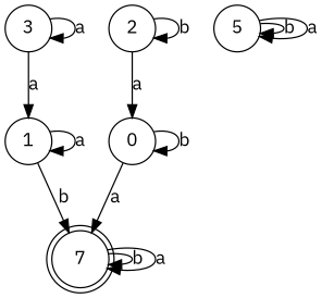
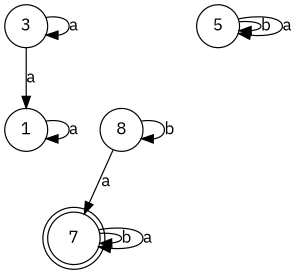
  digraph {
    fontname="IBM Plex Sans"
    rankdir=TB
    node [fontname="IBM Plex Sans" shape=circle]
    edge [fontname="IBM Plex Sans"]
-   n1 [label=0]
+   n1 [label=8]
    n2 [label=7 shape=doublecircle]
    n3 [label=1]
-   n4 [label=2]
    n5 [label=3]
    n6 [label=5]
    n1 -> n1 [label=b]
    n1 -> n2 [label=a]
    n2 -> n2 [label=b]
    n2 -> n2 [label=a]
-   n3 -> n2 [label=b]
    n3 -> n3 [label=a]
-   n4 -> n1 [label=a]
-   n4 -> n4 [label=b]
    n5 -> n3 [label=a]
    n5 -> n5 [label=a]
    n6 -> n6 [label=b]
    n6 -> n6 [label=a]
  }
